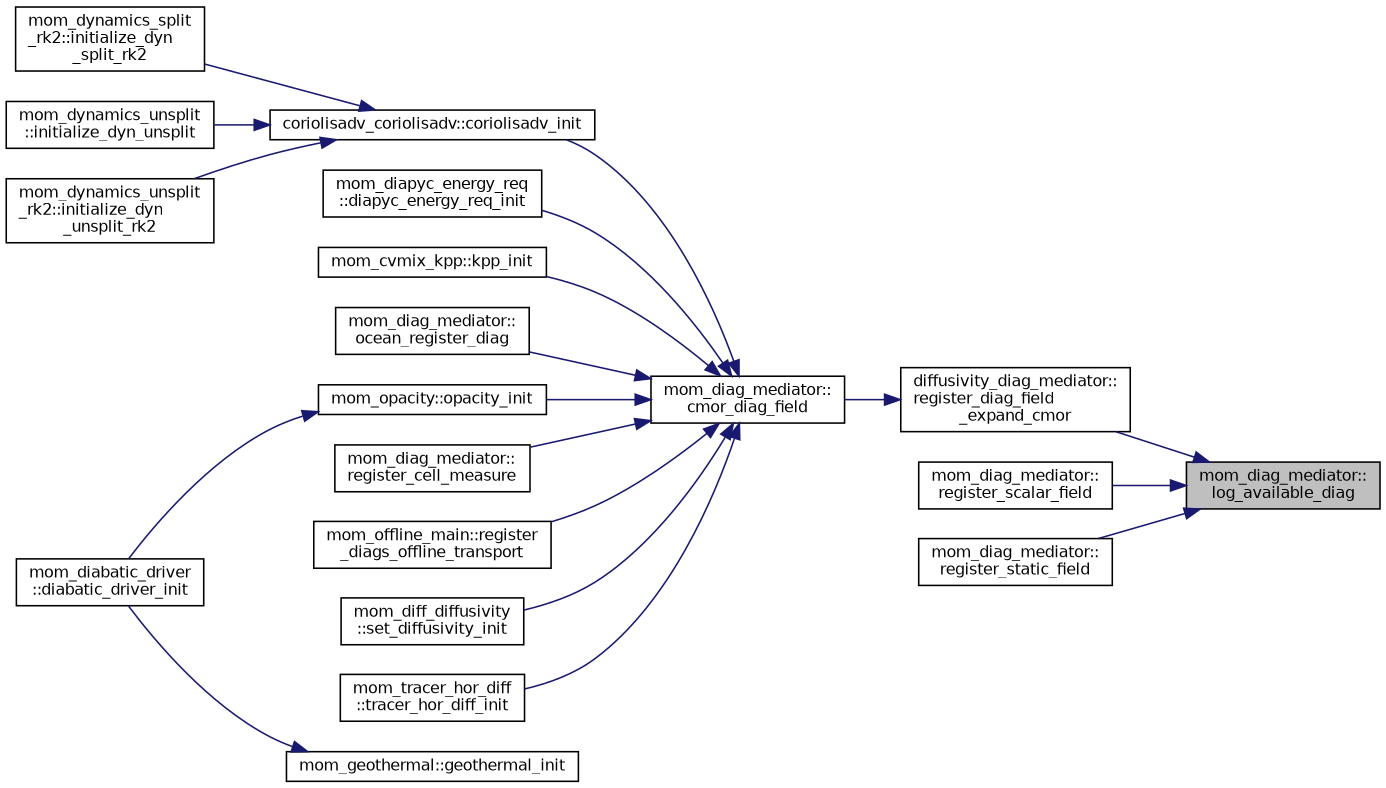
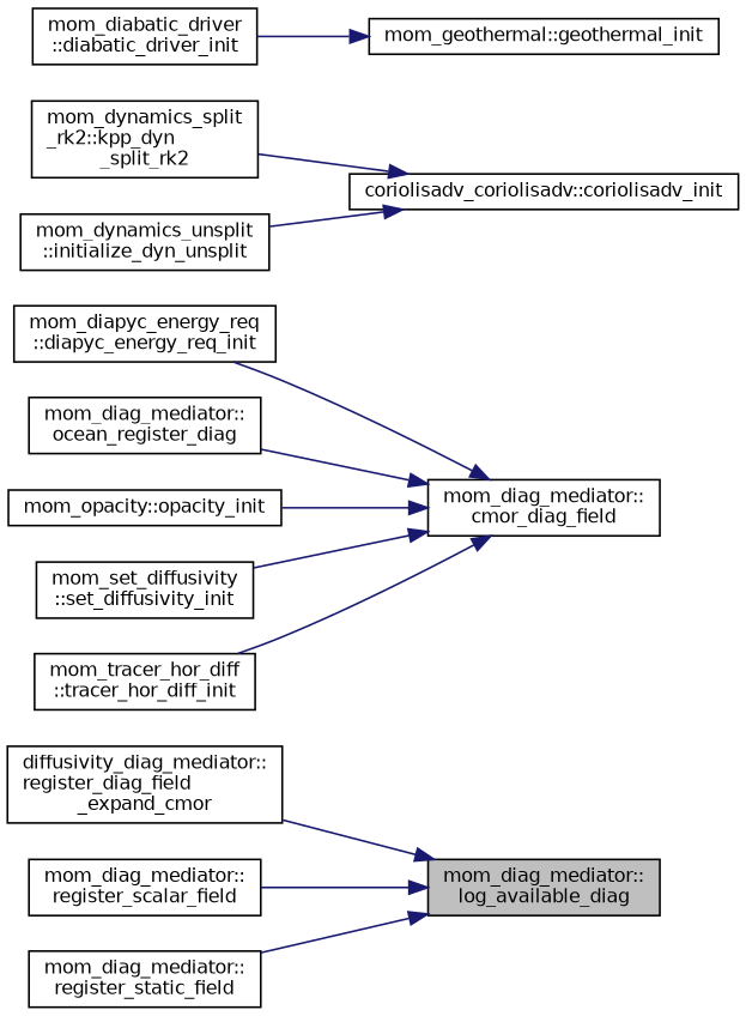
  digraph {
    rankdir=RL
    node [color=black fillcolor=white fontname=Helvetica fontsize=10 shape=record style=filled]
    edge [color=midnightblue dir=back fontname=Helvetica fontsize=10 labelfontname=Helvetica labelfontsize=10 style=solid]
    n1 [fillcolor=grey75 fontcolor=black height=0.2 label="mom_diag_mediator::\llog_available_diag" width=0.4]
    n2 [height=0.2 label="diffusivity_diag_mediator::\lregister_diag_field\l_expand_cmor" width=0.4]
    n3 [height=0.2 label="mom_diag_mediator::\lregister_scalar_field" width=0.4]
    n4 [height=0.2 label="mom_diag_mediator::\lregister_static_field" width=0.4]
    n5 [height=0.2 label="mom_diag_mediator::\lcmor_diag_field" width=0.4]
    n6 [height=0.2 label="coriolisadv_coriolisadv::coriolisadv_init" width=0.4]
    n7 [height=0.2 label="mom_diapyc_energy_req\l::diapyc_energy_req_init" width=0.4]
-   n8 [height=0.2 label="mom_cvmix_kpp::kpp_init" width=0.4]
    n9 [height=0.2 label="mom_diag_mediator::\locean_register_diag" width=0.4]
    n10 [height=0.2 label="mom_opacity::opacity_init" width=0.4]
-   n11 [height=0.2 label="mom_diag_mediator::\lregister_cell_measure" width=0.4]
-   n12 [height=0.2 label="mom_offline_main::register\l_diags_offline_transport" width=0.4]
-   n13 [height=0.2 label="mom_diff_diffusivity\l::set_diffusivity_init" width=0.4]
+   n13 [height=0.2 label="mom_set_diffusivity\l::set_diffusivity_init" width=0.4]
    n14 [height=0.2 label="mom_tracer_hor_diff\l::tracer_hor_diff_init" width=0.4]
-   n15 [height=0.2 label="mom_dynamics_split\l_rk2::initialize_dyn\l_split_rk2" width=0.4]
+   n15 [height=0.2 label="mom_dynamics_split\l_rk2::kpp_dyn\l_split_rk2" width=0.4]
    n16 [height=0.2 label="mom_dynamics_unsplit\l::initialize_dyn_unsplit" width=0.4]
-   n17 [height=0.2 label="mom_dynamics_unsplit\l_rk2::initialize_dyn\l_unsplit_rk2" width=0.4]
    n18 [height=0.2 label="mom_diabatic_driver\l::diabatic_driver_init" width=0.4]
    n19 [height=0.2 label="mom_geothermal::geothermal_init" width=0.4]
    n1 -> n2
    n1 -> n3
    n1 -> n4
-   n2 -> n5
-   n5 -> n6
    n5 -> n7
-   n5 -> n8
    n5 -> n9
    n5 -> n10
-   n5 -> n11
-   n5 -> n12
    n5 -> n13
    n5 -> n14
    n6 -> n15
    n6 -> n16
-   n6 -> n17
-   n10 -> n18
    n19 -> n18
  }
